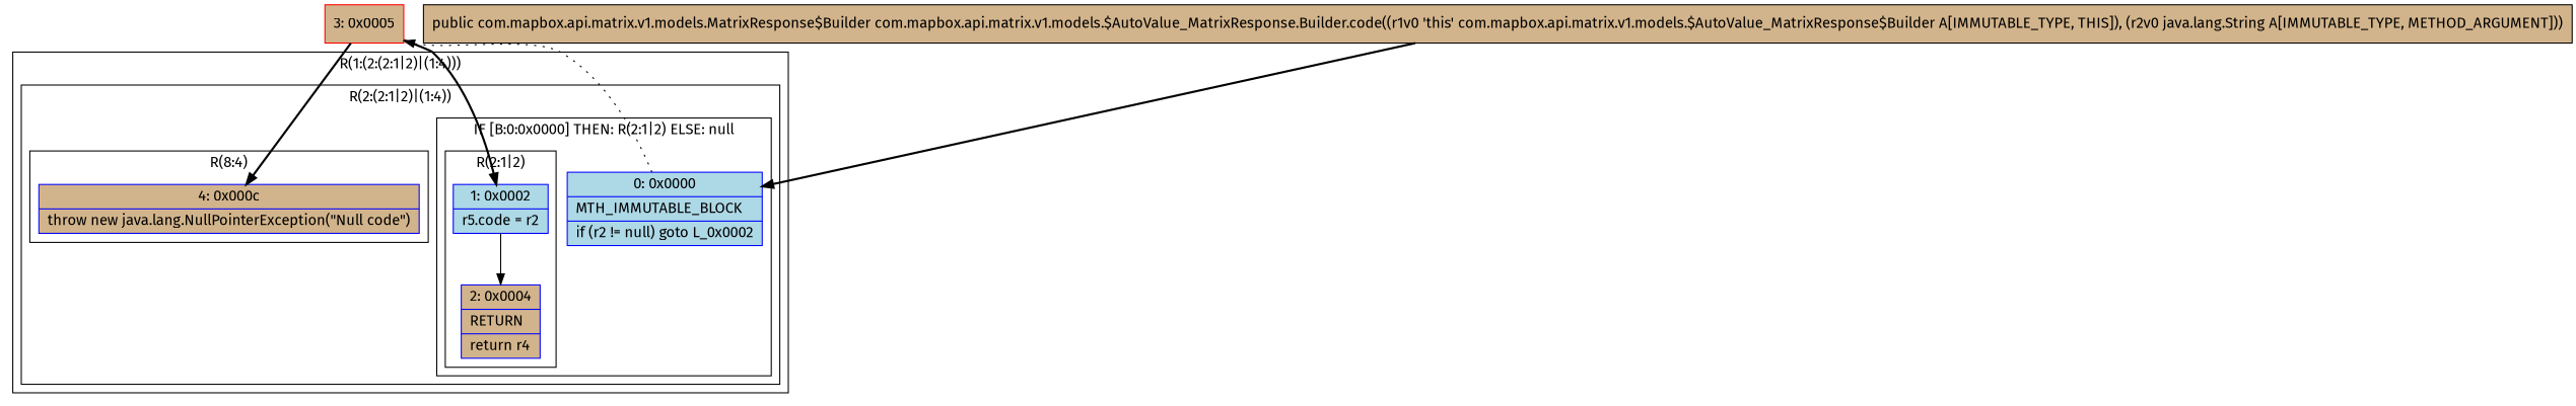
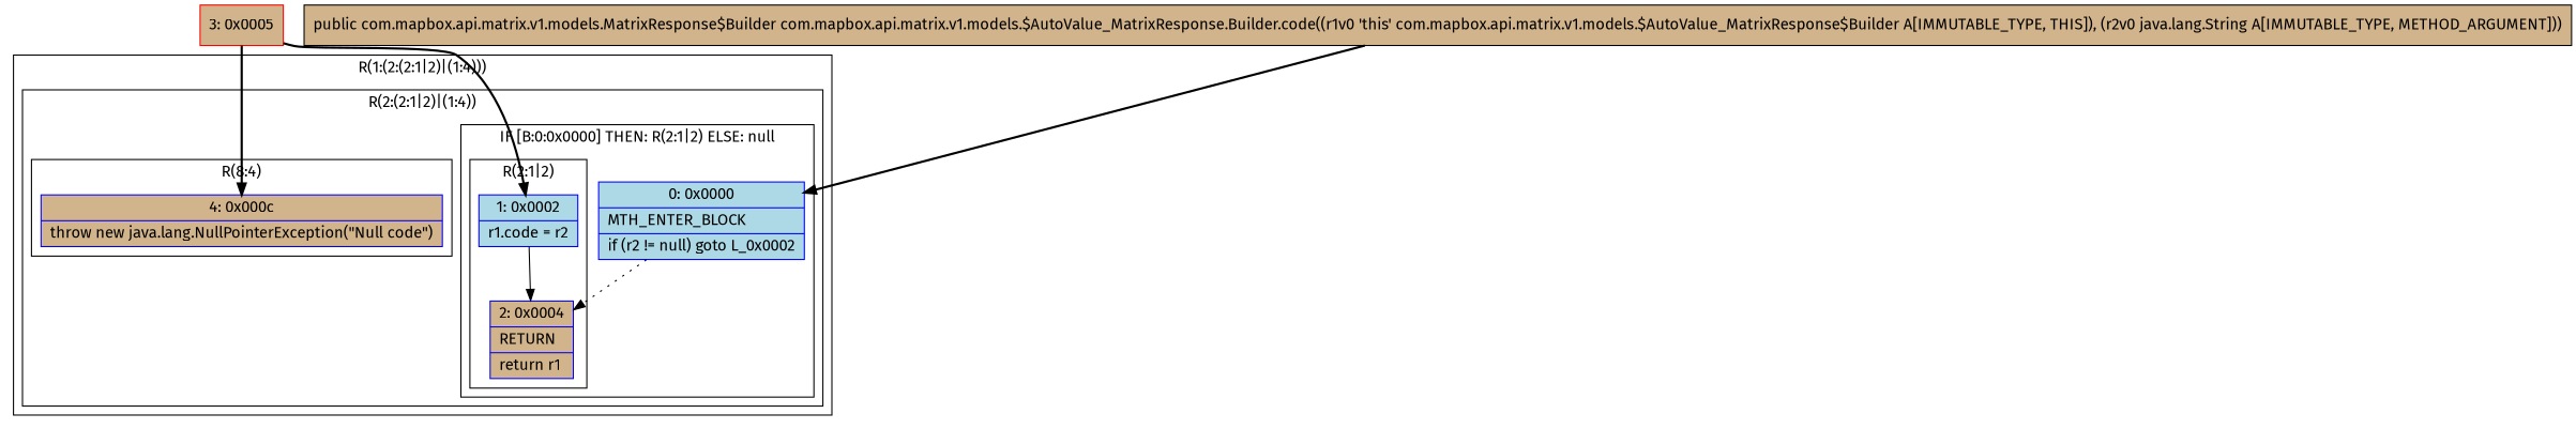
  digraph {
    fontname="Fira Sans"
    node [color=blue fillcolor=tan fontname="Fira Sans" shape=record style=filled]
    edge [fontname="Fira Sans" style=bold]
-   n1 [fillcolor=lightblue label="{1\:\ 0x0002|r5.code = r2\l}"]
-   n2 [label="{2\:\ 0x0004|RETURN\l|return r4\l}"]
-   n3 [fillcolor=lightblue label="{0\:\ 0x0000|MTH_IMMUTABLE_BLOCK\l|if (r2 != null) goto L_0x0002\l}"]
+   n1 [fillcolor=lightblue label="{1\:\ 0x0002|r1.code = r2\l}"]
+   n2 [label="{2\:\ 0x0004|RETURN\l|return r1\l}"]
+   n3 [fillcolor=lightblue label="{0\:\ 0x0000|MTH_ENTER_BLOCK\l|if (r2 != null) goto L_0x0002\l}"]
    n4 [label="{4\:\ 0x000c|throw new java.lang.NullPointerException(\"Null code\")\l}"]
    n5 [color=red label="{3\:\ 0x0005}"]
    n6 [label="{public com.mapbox.api.matrix.v1.models.MatrixResponse$Builder com.mapbox.api.matrix.v1.models.$AutoValue_MatrixResponse.Builder.code((r1v0 'this' com.mapbox.api.matrix.v1.models.$AutoValue_MatrixResponse$Builder A[IMMUTABLE_TYPE, THIS]), (r2v0 java.lang.String A[IMMUTABLE_TYPE, METHOD_ARGUMENT])) }" color=""]
    subgraph cluster_1 {
      label="R(1:(2:(2:1|2)|(1:4)))"
      subgraph cluster_2 {
        label="R(2:(2:1|2)|(1:4))"
        subgraph cluster_3 {
          label="IF [B:0:0x0000] THEN: R(2:1|2) ELSE: null"
          n3
          subgraph cluster_4 {
            label="R(2:1|2)"
            n1
            n2
          }
        }
        subgraph cluster_5 {
          label="R(8:4)"
          n4
        }
      }
    }
    n1 -> n2 [style=solid]
-   n3 -> n5 [style=dotted]
+   n3 -> n2 [style=dotted]
    n5 -> n1
    n5 -> n4
    n6 -> n3
  }
